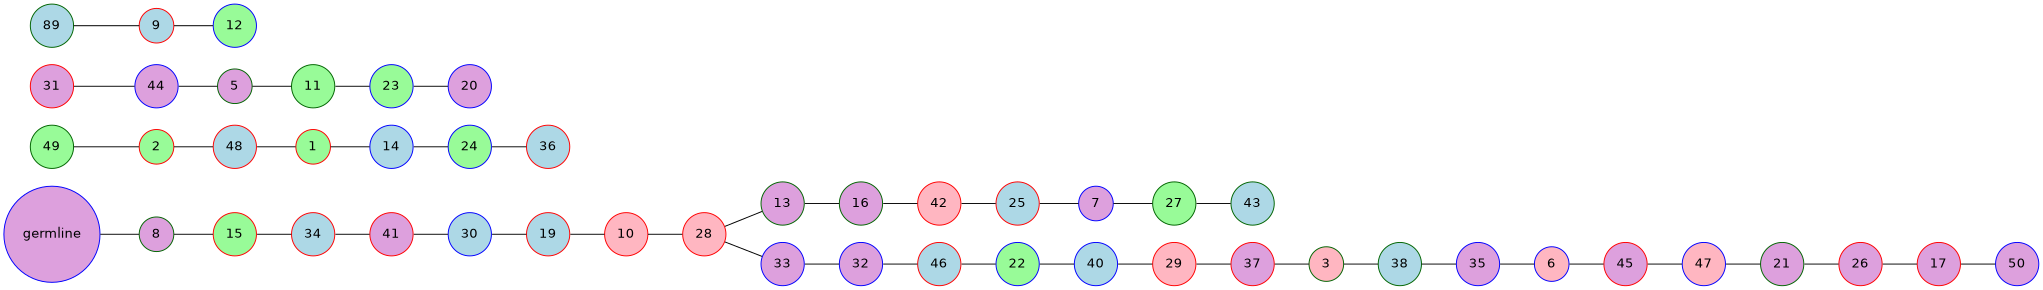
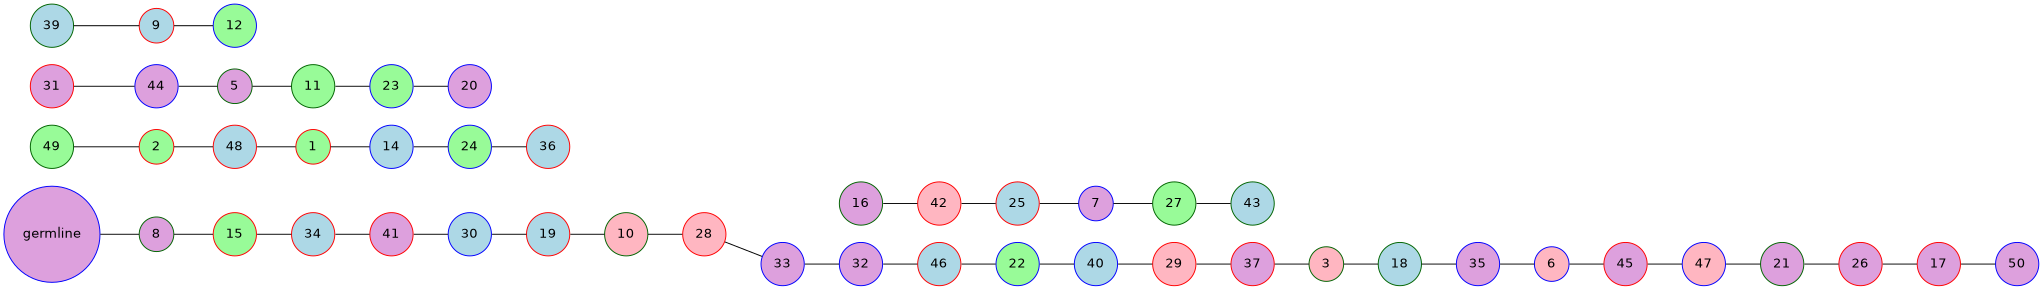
  graph {
    fontname="DejaVu Sans"
    rankdir=LR
    splines=line
    node [color=red fillcolor=plum fontname="DejaVu Sans" shape=circle style=filled]
    edge [fontname="DejaVu Sans"]
    n1 [color=blue label=germline]
    n2 [color=darkgreen label=8]
    n3 [fillcolor=palegreen label=15]
    n4 [fillcolor=lightblue label=34]
    n5 [label=41]
    n6 [color=blue fillcolor=lightblue label=30]
    n7 [fillcolor=lightblue label=19]
-   n8 [fillcolor=lightpink label=10]
+   n8 [color=darkgreen fillcolor=lightpink label=10]
    n9 [fillcolor=lightpink label=28]
-   n10 [color=darkgreen label=13]
    n11 [color=blue label=33]
    n12 [color=darkgreen label=16]
    n13 [color=blue label=32]
    n14 [fillcolor=lightpink label=42]
    n15 [fillcolor=lightblue label=25]
    n16 [color=blue label=7]
    n17 [color=darkgreen fillcolor=palegreen label=27]
    n18 [color=darkgreen fillcolor=lightblue label=43]
    n19 [fillcolor=lightblue label=46]
    n20 [color=blue fillcolor=palegreen label=22]
    n21 [color=blue fillcolor=lightblue label=40]
    n22 [fillcolor=lightpink label=29]
    n23 [label=37]
    n24 [color=darkgreen fillcolor=lightpink label=3]
-   n25 [color=darkgreen fillcolor=lightblue label=38]
+   n25 [color=darkgreen fillcolor=lightblue label=18]
    n26 [color=blue label=35]
    n27 [color=blue fillcolor=lightpink label=6]
    n28 [label=45]
    n29 [color=blue fillcolor=lightpink label=47]
    n30 [color=darkgreen label=21]
    n31 [label=26]
    n32 [label=17]
    n33 [color=blue label=50]
    n34 [color=blue fillcolor=lightblue label=14]
    n35 [color=blue fillcolor=palegreen label=24]
    n36 [fillcolor=lightblue label=36]
    n37 [label=31]
    n38 [color=blue label=44]
-   n39 [color=darkgreen fillcolor=lightblue label=89]
+   n39 [color=darkgreen fillcolor=lightblue label=39]
    n40 [fillcolor=lightblue label=9]
    n41 [color=darkgreen label=5]
    n42 [color=darkgreen fillcolor=palegreen label=11]
    n43 [color=blue fillcolor=palegreen label=23]
    n44 [color=blue label=20]
    n45 [color=blue fillcolor=palegreen label=12]
    n46 [color=darkgreen fillcolor=palegreen label=49]
    n47 [fillcolor=palegreen label=2]
    n48 [fillcolor=lightblue label=48]
    n49 [fillcolor=palegreen label=1]
    n1 -- n2
    n2 -- n3
    n3 -- n4
    n4 -- n5
    n5 -- n6
    n6 -- n7
    n7 -- n8
    n8 -- n9
-   n9 -- n10
    n9 -- n11
-   n10 -- n12
    n11 -- n13
    n12 -- n14
    n13 -- n19
    n14 -- n15
    n15 -- n16
    n16 -- n17
    n17 -- n18
    n19 -- n20
    n20 -- n21
    n21 -- n22
    n22 -- n23
    n23 -- n24
    n24 -- n25
    n25 -- n26
    n26 -- n27
    n27 -- n28
    n28 -- n29
    n29 -- n30
    n30 -- n31
    n31 -- n32
    n32 -- n33
    n34 -- n35
    n35 -- n36
    n37 -- n38
    n38 -- n41
    n39 -- n40
    n40 -- n45
    n41 -- n42
    n42 -- n43
    n43 -- n44
    n46 -- n47
    n47 -- n48
    n48 -- n49
    n49 -- n34
  }
